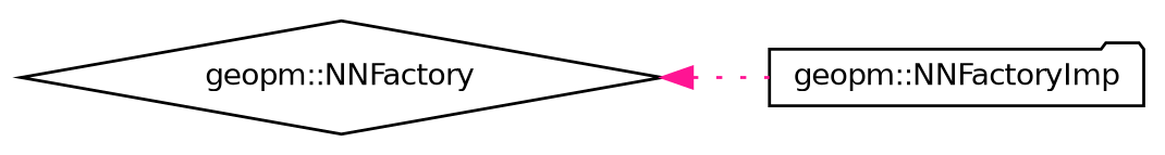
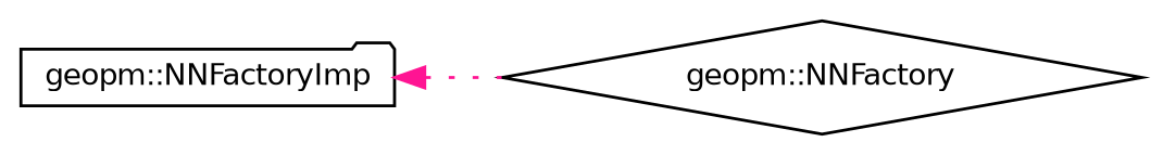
  digraph {
    rankdir=LR
    node [color=black fillcolor=white fontname=Helvetica fontsize=10 style=filled]
    n1 [height=0.2 label="geopm::NNFactory" shape=diamond width=0.4]
    n2 [height=0.2 label="geopm::NNFactoryImp" shape=folder width=0.4]
-   n1 -> n2 [color=deeppink dir=back fontname=Helvetica fontsize=10 labelfontname=Helvetica labelfontsize=10 style=dotted]
+   n2 -> n1 [color=deeppink dir=back fontname=Helvetica fontsize=10 labelfontname=Helvetica labelfontsize=10 style=dotted]
  }
